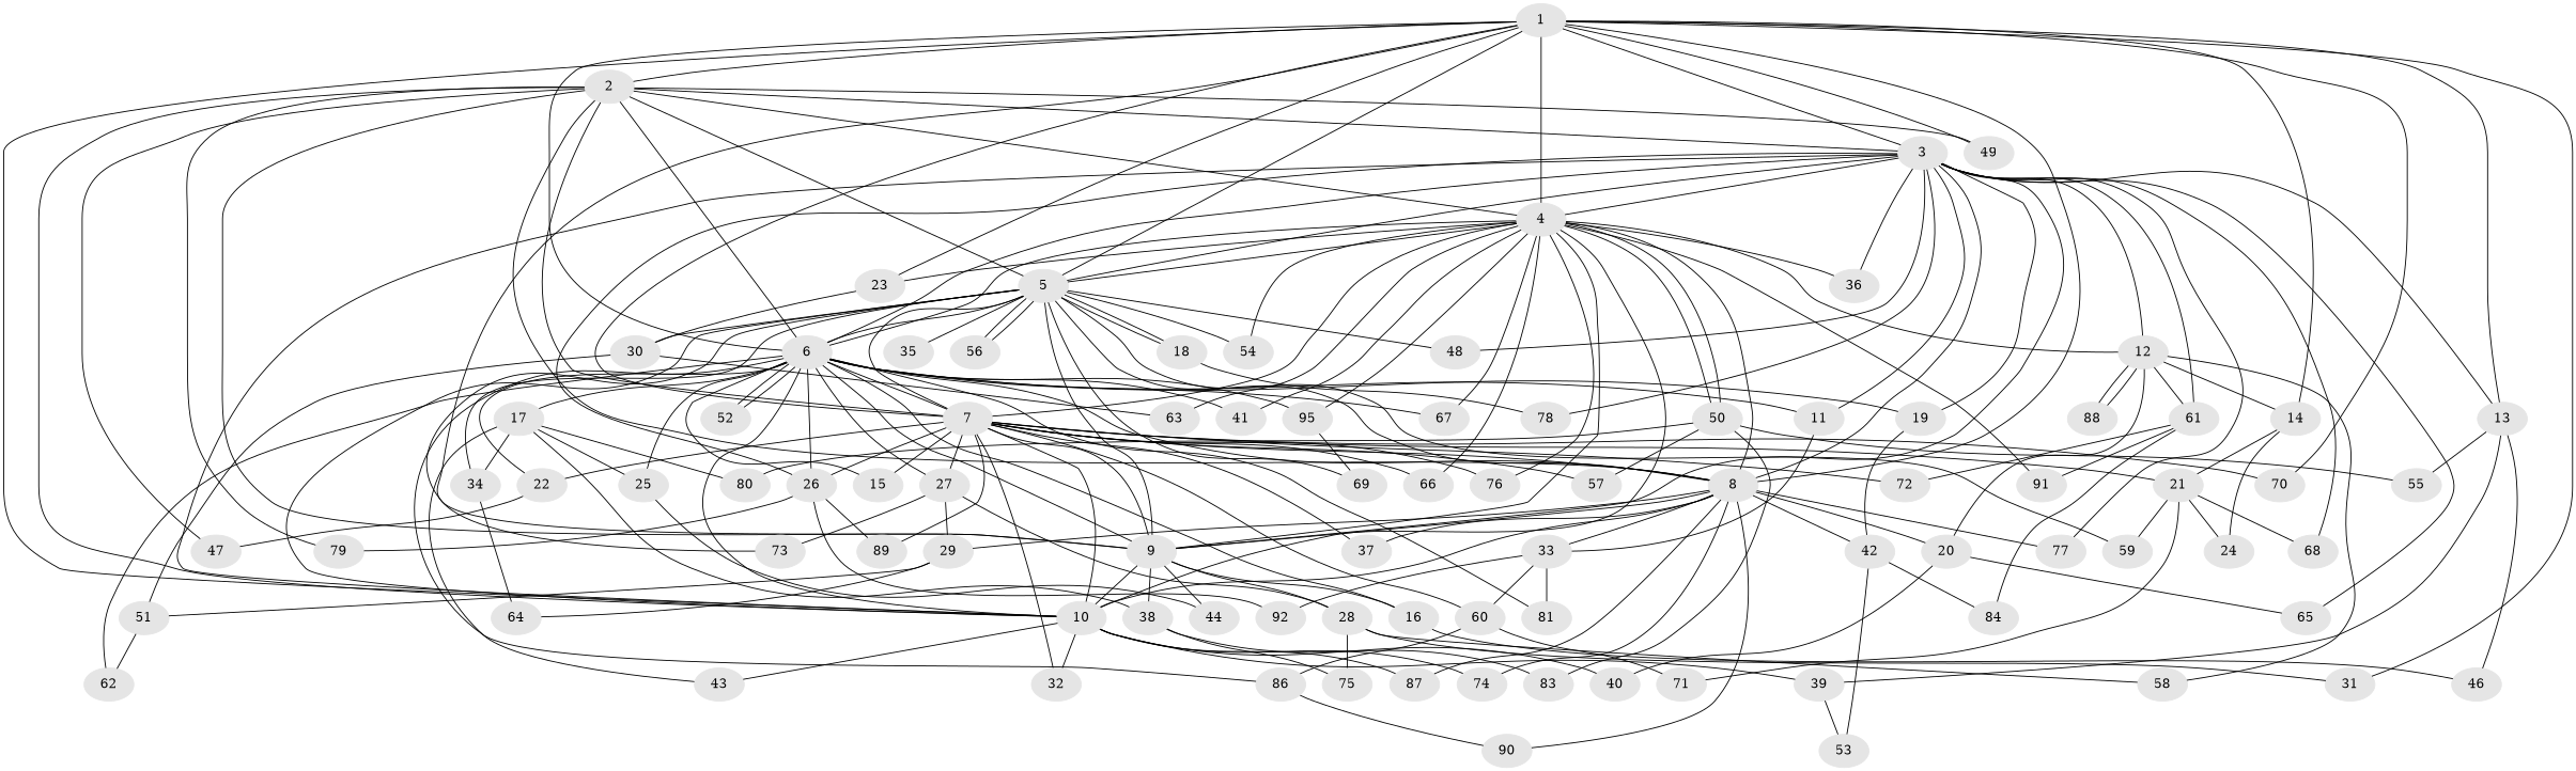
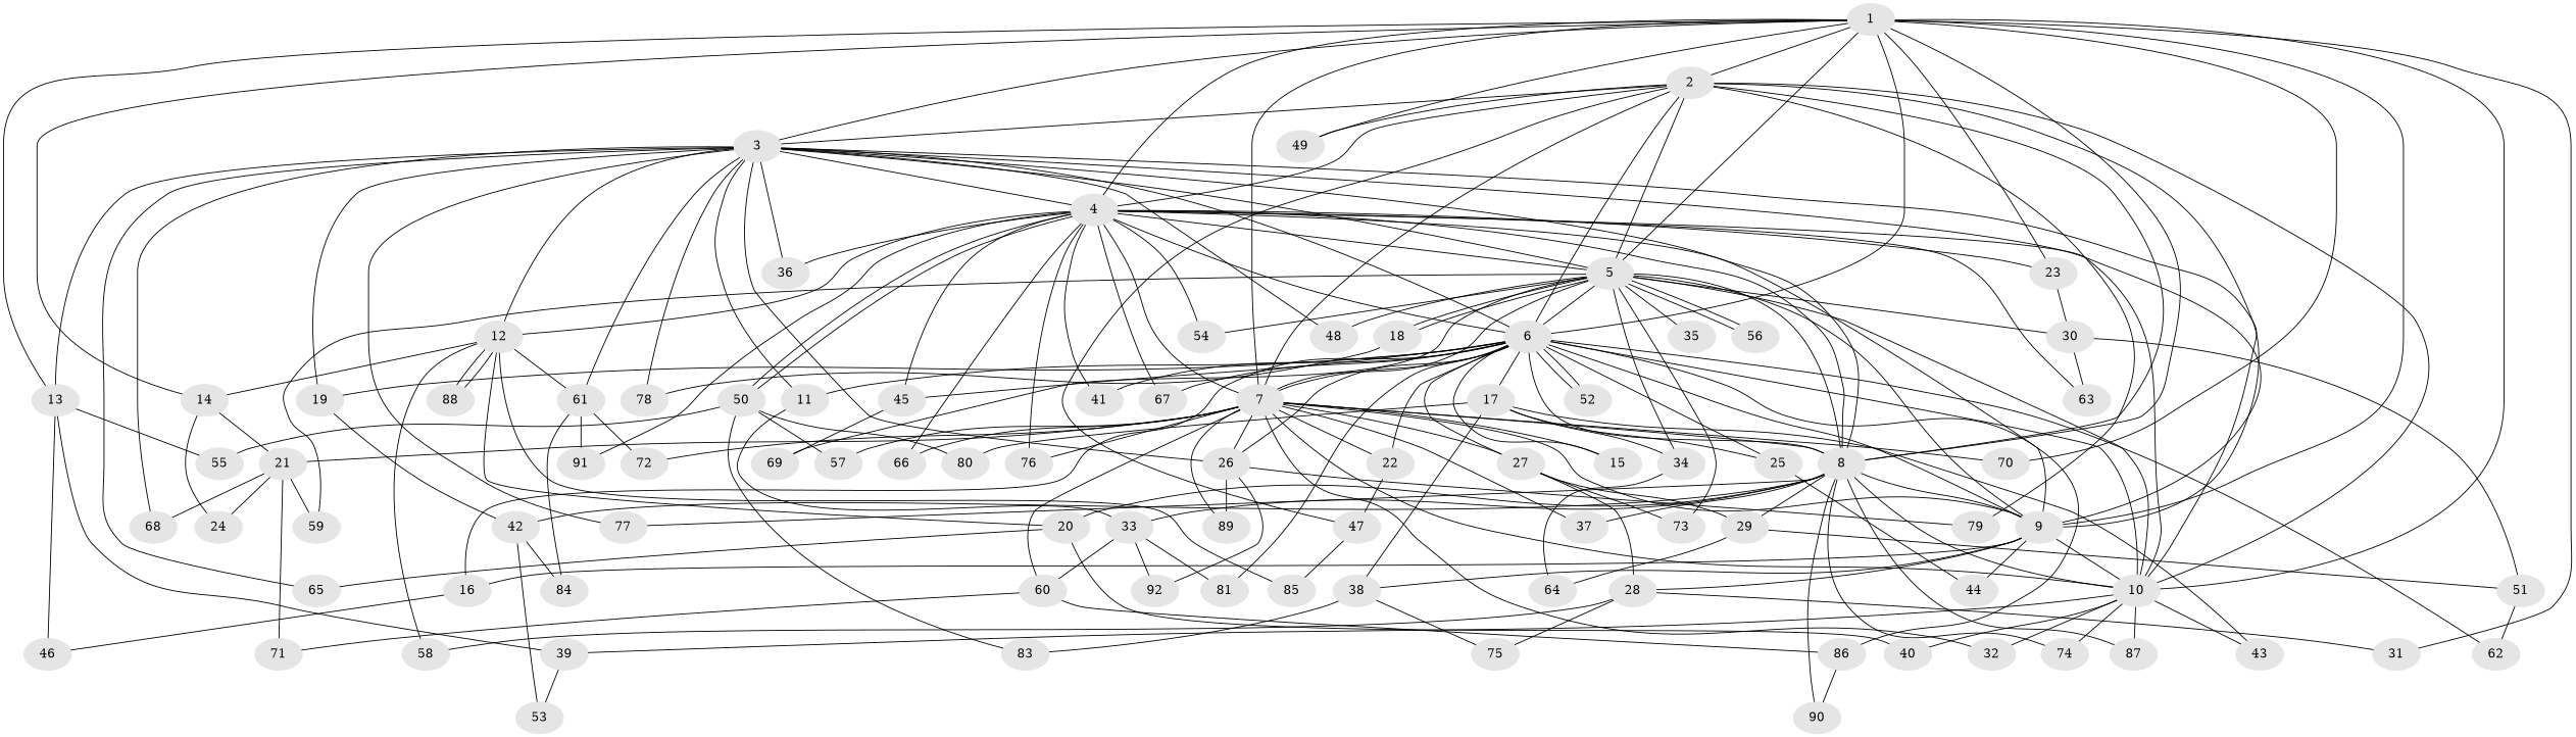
  graph {
    node [color=gray90 style=filled]
    1
    2
    3
    4
    5
    6
    7
    8
    9
    10
    13
    14
    23
    31
    49
    70
    47
    79
    11
    12
    19
    36
    48
    61
    65
    68
    77
    78
    26
    41
-   45 [label=95]
+   45
    50
    54
    63
    66
    67
    76
    91
    18
    30
    34
    35
    56
    59
    69
    73
    17
    15
    16
    22
    25
    27
    52
    62
    81
    86
    21
    32
    37
    57
    60
    72
    89
    20
    29
    33
    42
    74
    87
    90
    28
    38
    44
    39
    40
    43
    46
    55
    24
+   85
    58
    88
    84
    80
    83
    51
    64
    n88 [label=92]
    71
    53
    75
    1 -- 2
    1 -- 3
    1 -- 4
    1 -- 5
    1 -- 6
    1 -- 7
    1 -- 8
    1 -- 9
    1 -- 10
    1 -- 13
    1 -- 14
    1 -- 23
    1 -- 31
    1 -- 49
    1 -- 70
    2 -- 3
    2 -- 4
    2 -- 5
    2 -- 6
    2 -- 7
    2 -- 8
    2 -- 9
    2 -- 10
    2 -- 49
    2 -- 47
    2 -- 79
    3 -- 4
    3 -- 5
    3 -- 6
    3 -- 8
    3 -- 9
    3 -- 10
    3 -- 13
    3 -- 11
    3 -- 12
    3 -- 19
    3 -- 36
    3 -- 48
    3 -- 61
    3 -- 65
    3 -- 68
    3 -- 77
    3 -- 78
    3 -- 26
    4 -- 5
    4 -- 6
    4 -- 7
    4 -- 8
    4 -- 9
    4 -- 10
    4 -- 23
    4 -- 12
    4 -- 36
    4 -- 41
    4 -- 45
    4 -- 50
    4 -- 50
    4 -- 54
    4 -- 63
    4 -- 66
    4 -- 67
    4 -- 76
    4 -- 91
    5 -- 6
    5 -- 7
    5 -- 8
    5 -- 9
    5 -- 10
    5 -- 48
    5 -- 54
    5 -- 18
    5 -- 18
    5 -- 30
    5 -- 34
    5 -- 35
    5 -- 56
    5 -- 56
    5 -- 59
    5 -- 69
    5 -- 73
    6 -- 7
    6 -- 8
    6 -- 9
    6 -- 10
    6 -- 11
    6 -- 19
    6 -- 26
    6 -- 41
    6 -- 45
    6 -- 67
    6 -- 17
    6 -- 15
    6 -- 16
    6 -- 22
    6 -- 25
    6 -- 27
    6 -- 52
    6 -- 52
    6 -- 62
    6 -- 81
    6 -- 86
    7 -- 8
    7 -- 9
    7 -- 10
    7 -- 70
    7 -- 26
    7 -- 66
    7 -- 76
    7 -- 15
    7 -- 22
    7 -- 27
    7 -- 21
    7 -- 32
    7 -- 37
    7 -- 57
    7 -- 60
    7 -- 72
    7 -- 89
    8 -- 9
    8 -- 10
    8 -- 77
    8 -- 37
    8 -- 20
    8 -- 29
    8 -- 33
    8 -- 42
    8 -- 74
    8 -- 87
    8 -- 90
    9 -- 10
    9 -- 16
    9 -- 28
    9 -- 38
    9 -- 44
    10 -- 32
    10 -- 74
    10 -- 87
    10 -- 39
    10 -- 40
    10 -- 43
    13 -- 39
    13 -- 46
    13 -- 55
    14 -- 21
    14 -- 24
    23 -- 30
+   47 -- 85
    11 -- 33
    12 -- 14
    12 -- 61
    12 -- 20
+   12 -- 85
    12 -- 58
    12 -- 88
    12 -- 88
    19 -- 42
    61 -- 91
    61 -- 72
    61 -- 84
    26 -- 79
    26 -- 89
    26 -- n88
    45 -- 69
    50 -- 57
    50 -- 55
    50 -- 80
    50 -- 83
    18 -- 78
    30 -- 63
    30 -- 51
    34 -- 64
    17 -- 34
    17 -- 25
    17 -- 38
    17 -- 43
    17 -- 80
    16 -- 46
    22 -- 47
    25 -- 44
    27 -- 73
    27 -- 29
    27 -- 28
    86 -- 90
    21 -- 68
    21 -- 59
    21 -- 24
    21 -- 71
    60 -- 86
    60 -- 71
    20 -- 65
    20 -- 40
    29 -- 51
    29 -- 64
    33 -- 81
    33 -- 60
    33 -- n88
    42 -- 84
    42 -- 53
    28 -- 31
    28 -- 58
    28 -- 75
    38 -- 83
    38 -- 75
    39 -- 53
    51 -- 62
  }
